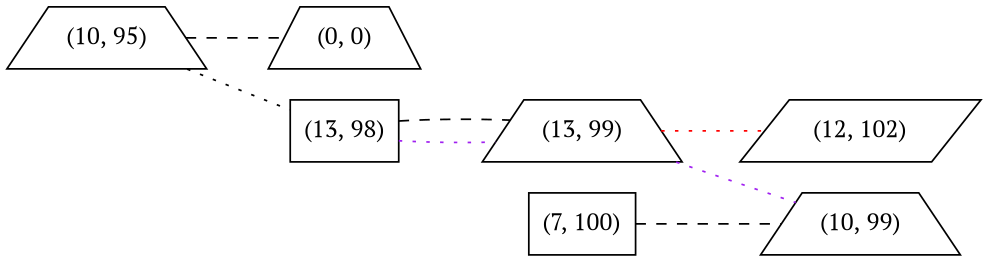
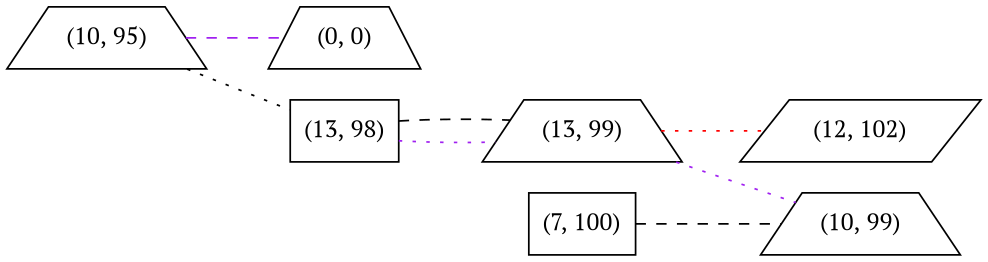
  graph {
    fontname="PT Serif"
    rankdir=LR
    node [fontname="PT Serif" shape=trapezium]
    edge [color=purple fontname="PT Serif" style=dotted weight=1]
    "(10, 95)"
    "(0, 0)"
    "(13, 98)" [shape=box]
    "(13, 99)"
    "(12, 102)" [shape=parallelogram]
    "(10, 99)"
    "(7, 100)" [shape=box]
-   "(10, 95)" -- "(0, 0)" [color=black style=dashed weight=4]
+   "(10, 95)" -- "(0, 0)" [style=dashed weight=4]
    "(10, 95)" -- "(13, 98)" [color=black]
    "(13, 98)" -- "(13, 99)"
    "(13, 98)" -- "(13, 99)" [color=black style=dashed]
    "(13, 99)" -- "(12, 102)" [color=red]
    "(13, 99)" -- "(10, 99)"
    "(7, 100)" -- "(10, 99)" [color=black style=dashed]
  }
